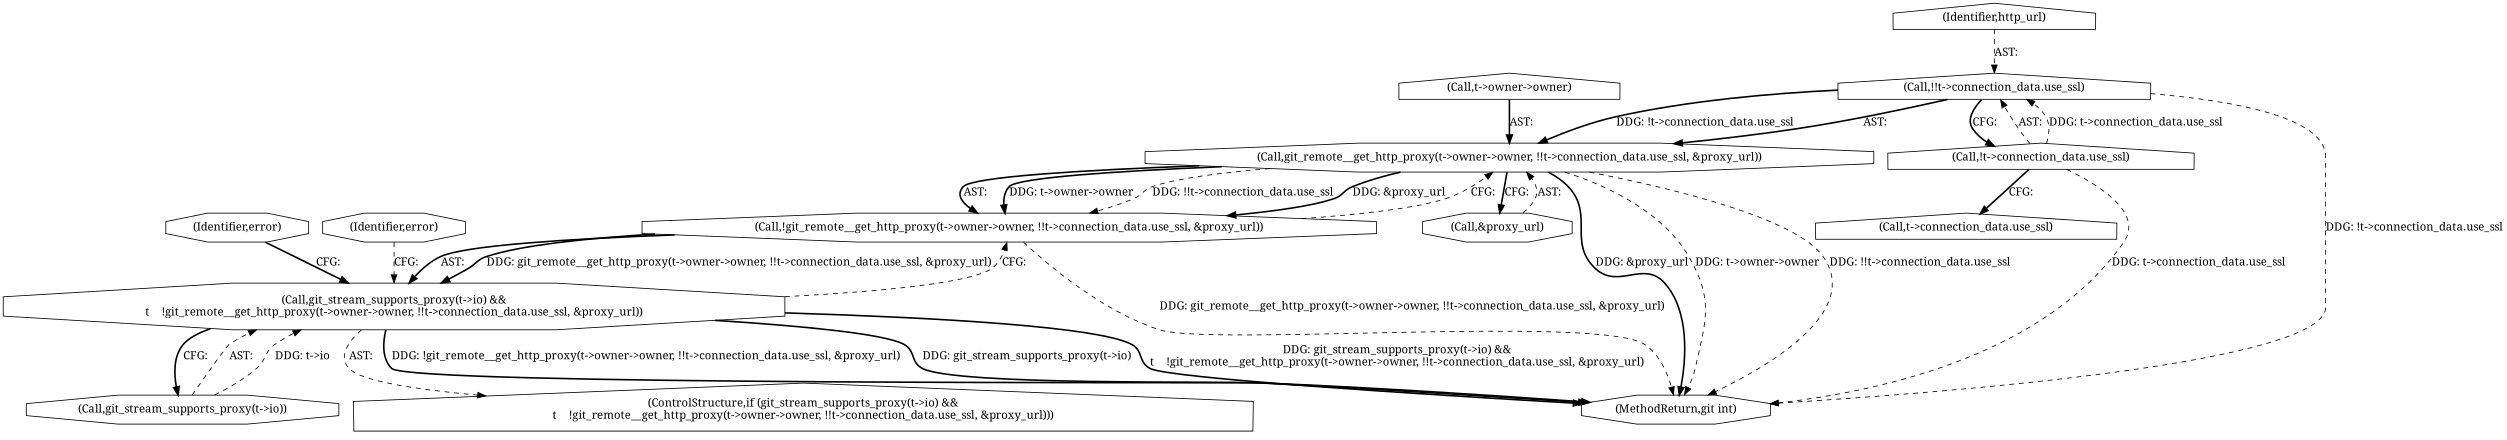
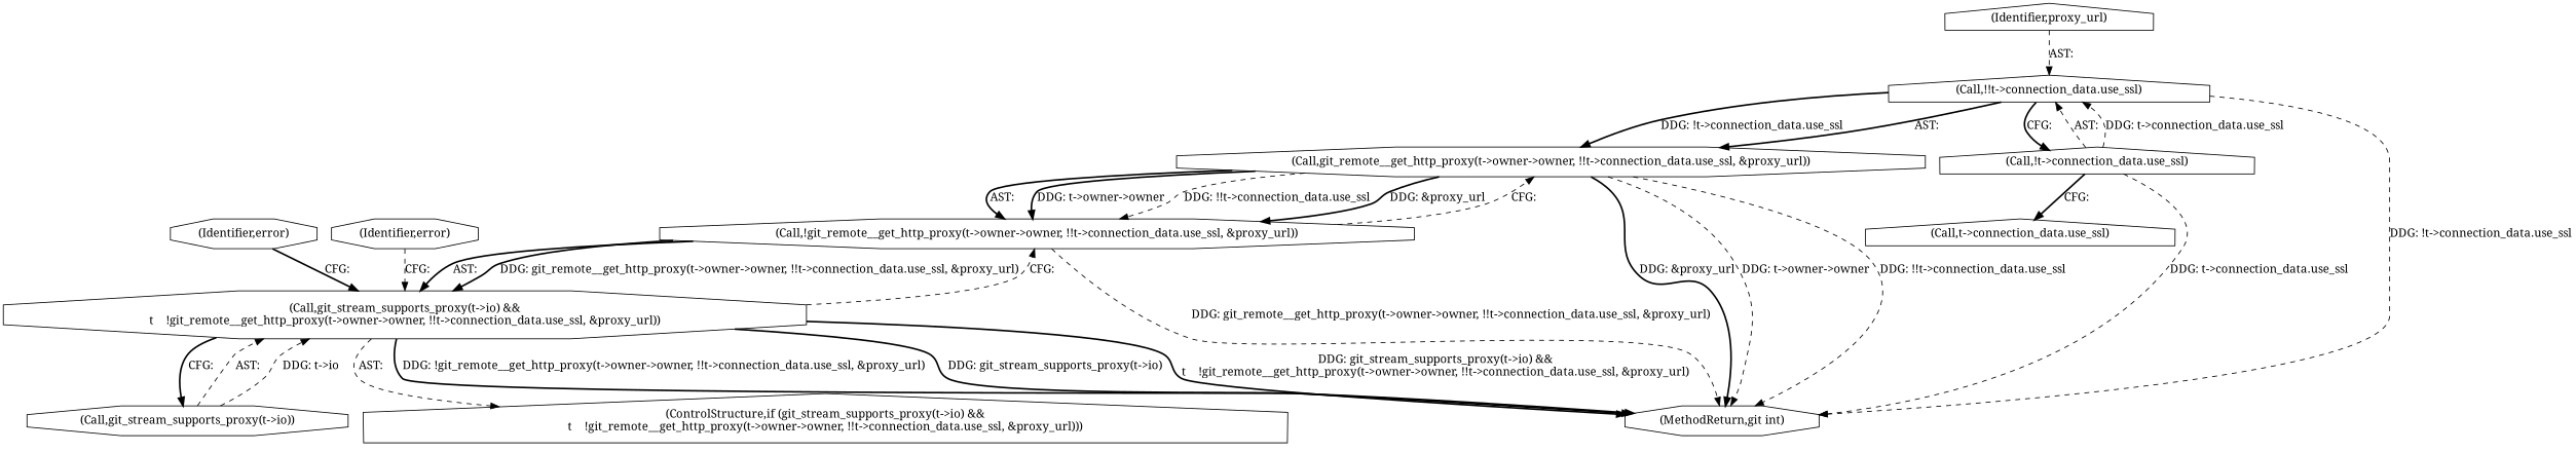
  digraph {
    fontname="Noto Serif"
    node [fontname="Noto Serif" shape=octagon]
    edge [fontname="Noto Serif" style=bold]
    n1 [label="(Call,!!t->connection_data.use_ssl)" shape=house]
    n2 [label="(Call,!t->connection_data.use_ssl)" shape=house]
    n3 [label="(Call,git_remote__get_http_proxy(t->owner->owner, !!t->connection_data.use_ssl, &proxy_url))"]
    n4 [label="(MethodReturn,git int)"]
    n5 [label="(Call,t->connection_data.use_ssl)" shape=house]
    n6 [label="(Call,!git_remote__get_http_proxy(t->owner->owner, !!t->connection_data.use_ssl, &proxy_url))"]
-   n7 [label="(Call,&proxy_url)"]
    n8 [label="(Call,git_stream_supports_proxy(t->io) &&\n\t    !git_remote__get_http_proxy(t->owner->owner, !!t->connection_data.use_ssl, &proxy_url))"]
    n9 [label="(Call,git_stream_supports_proxy(t->io))"]
    n10 [label="(ControlStructure,if (git_stream_supports_proxy(t->io) &&\n\t    !git_remote__get_http_proxy(t->owner->owner, !!t->connection_data.use_ssl, &proxy_url)))" shape=house]
-   n11 [label="(Call,t->owner->owner)" shape=house]
-   n12 [label="(Identifier,http_url)" shape=house]
+   n12 [label="(Identifier,proxy_url)" shape=house]
    n13 [label="(Identifier,error)"]
    n14 [label="(Identifier,error)"]
    n1 -> n2 [label="CFG: "]
    n1 -> n3 [label="AST: "]
    n1 -> n3 [label="DDG: !t->connection_data.use_ssl"]
    n1 -> n4 [label="DDG: !t->connection_data.use_ssl" style=dashed]
    n2 -> n1 [label="AST: " style=dashed]
    n2 -> n1 [label="DDG: t->connection_data.use_ssl" style=dashed]
    n2 -> n4 [label="DDG: t->connection_data.use_ssl" style=dashed]
    n2 -> n5 [label="CFG: "]
    n3 -> n4 [label="DDG: &proxy_url"]
    n3 -> n4 [label="DDG: t->owner->owner" style=dashed]
    n3 -> n4 [label="DDG: !!t->connection_data.use_ssl" style=dashed]
    n3 -> n6 [label="AST: "]
    n3 -> n6 [label="DDG: t->owner->owner"]
    n3 -> n6 [label="DDG: !!t->connection_data.use_ssl" style=dashed]
    n3 -> n6 [label="DDG: &proxy_url"]
-   n3 -> n7 [label="CFG: "]
    n6 -> n3 [label="CFG: " style=dashed]
    n6 -> n4 [label="DDG: git_remote__get_http_proxy(t->owner->owner, !!t->connection_data.use_ssl, &proxy_url)" style=dashed]
    n6 -> n8 [label="AST: "]
    n6 -> n8 [label="DDG: git_remote__get_http_proxy(t->owner->owner, !!t->connection_data.use_ssl, &proxy_url)"]
-   n7 -> n3 [label="AST: " style=dashed]
    n8 -> n4 [label="DDG: git_stream_supports_proxy(t->io)"]
    n8 -> n4 [label="DDG: git_stream_supports_proxy(t->io) &&\n\t    !git_remote__get_http_proxy(t->owner->owner, !!t->connection_data.use_ssl, &proxy_url)"]
    n8 -> n4 [label="DDG: !git_remote__get_http_proxy(t->owner->owner, !!t->connection_data.use_ssl, &proxy_url)"]
    n8 -> n6 [label="CFG: " style=dashed]
    n8 -> n9 [label="CFG: "]
    n8 -> n10 [label="AST: " style=dashed]
    n9 -> n8 [label="AST: " style=dashed]
    n9 -> n8 [label="DDG: t->io" style=dashed]
-   n11 -> n3 [label="AST: "]
    n12 -> n1 [label="AST: " style=dashed]
    n13 -> n8 [label="CFG: "]
    n14 -> n8 [label="CFG: " style=dashed]
  }
